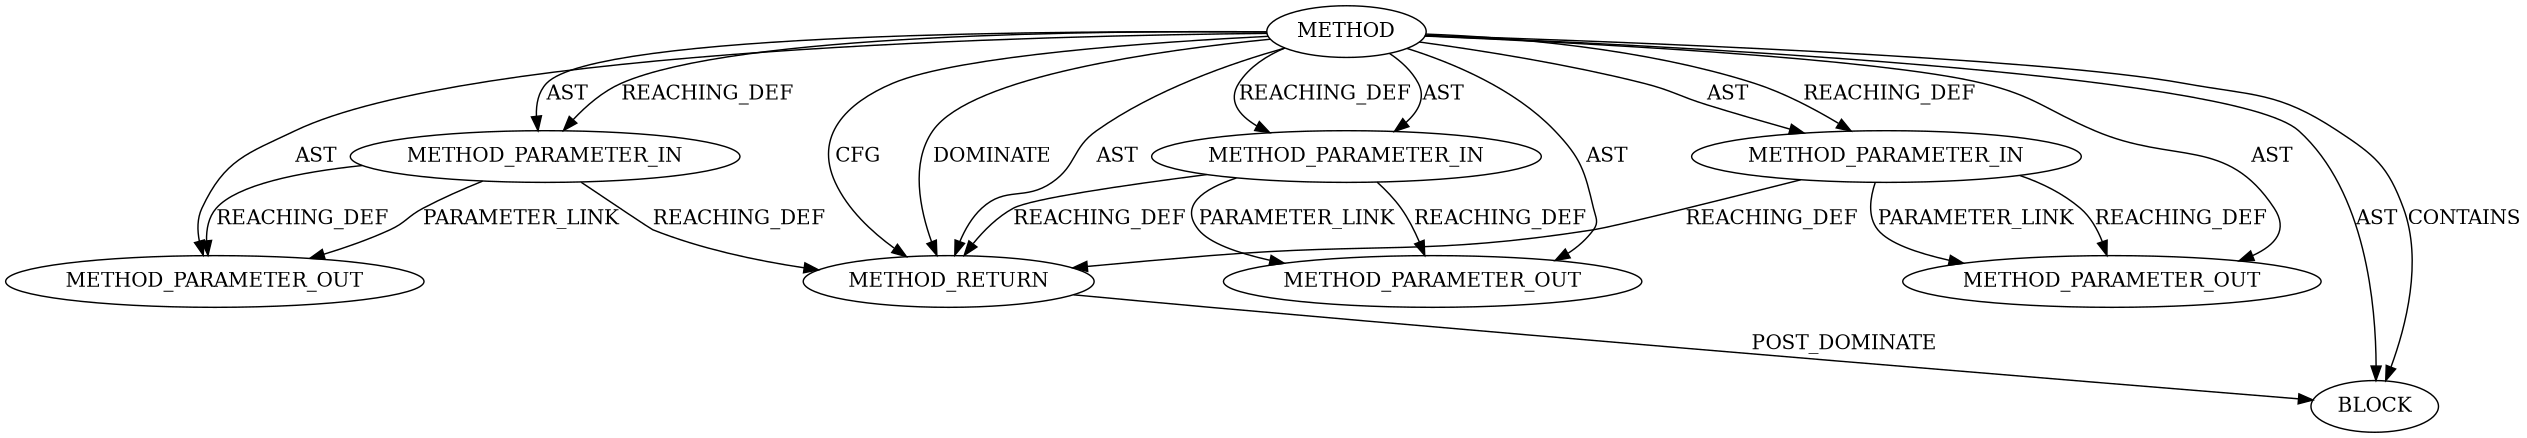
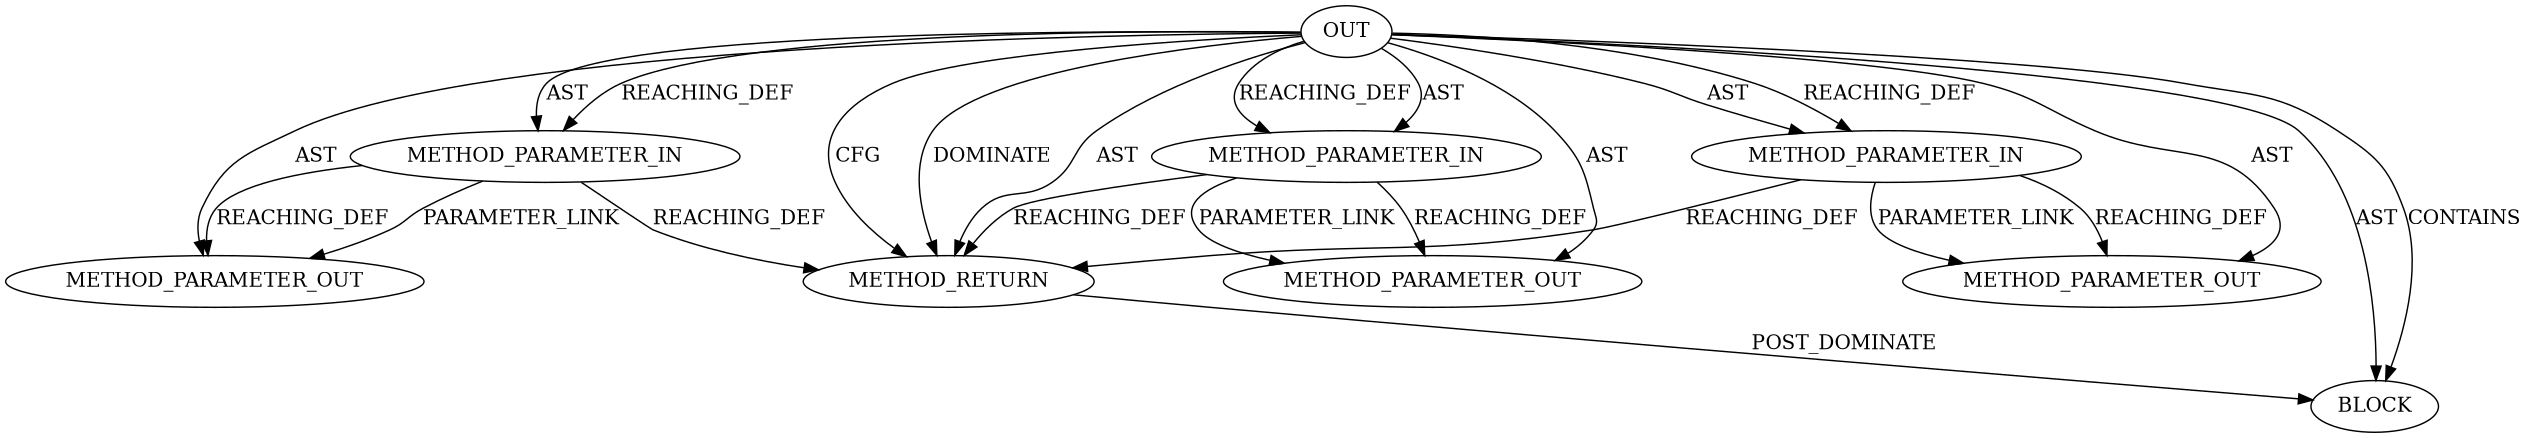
  digraph {
    node [CODE=p3 EVALUATION_STRATEGY=BY_VALUE IS_VARIADIC=false ORDER=2 TYPE_FULL_NAME=ANY]
    n1 [INDEX=3 NAME=p3 ORDER=3 label=METHOD_PARAMETER_OUT]
    n2 [INDEX=3 NAME=p3 ORDER=3 label=METHOD_PARAMETER_IN]
    n3 [CODE=RET label=METHOD_RETURN IS_VARIADIC=""]
    n4 [ARGUMENT_INDEX=1 CODE="<empty>" ORDER=1 label=BLOCK EVALUATION_STRATEGY="" IS_VARIADIC=""]
    n5 [CODE=p2 INDEX=2 NAME=p2 label=METHOD_PARAMETER_OUT]
-   n6 [AST_PARENT_FULL_NAME="<global>" AST_PARENT_TYPE=NAMESPACE_BLOCK CODE="<empty>" FILENAME="<empty>" FULL_NAME=trace_tls_device_tx_resync_req IS_EXTERNAL=true NAME=trace_tls_device_tx_resync_req ORDER=0 label=METHOD EVALUATION_STRATEGY="" IS_VARIADIC="" TYPE_FULL_NAME=""]
+   n6 [AST_PARENT_FULL_NAME="<global>" AST_PARENT_TYPE=NAMESPACE_BLOCK CODE="<empty>" FILENAME="<empty>" FULL_NAME=trace_tls_device_tx_resync_req IS_EXTERNAL=true NAME=trace_tls_device_tx_resync_req ORDER=0 label=OUT EVALUATION_STRATEGY="" IS_VARIADIC="" TYPE_FULL_NAME=""]
    n7 [CODE=p1 INDEX=1 NAME=p1 ORDER=1 label=METHOD_PARAMETER_OUT]
    n8 [CODE=p1 INDEX=1 NAME=p1 ORDER=1 label=METHOD_PARAMETER_IN]
    n9 [CODE=p2 INDEX=2 NAME=p2 label=METHOD_PARAMETER_IN]
    n2 -> n1 [VARIABLE=p3 label=REACHING_DEF]
    n2 -> n1 [label=PARAMETER_LINK]
    n2 -> n3 [VARIABLE=p3 label=REACHING_DEF]
    n3 -> n4 [label=POST_DOMINATE]
    n6 -> n1 [label=AST]
    n6 -> n2 [label=AST]
    n6 -> n2 [label=REACHING_DEF]
    n6 -> n3 [label=CFG]
    n6 -> n3 [label=DOMINATE]
    n6 -> n3 [label=AST]
    n6 -> n4 [label=AST]
    n6 -> n4 [label=CONTAINS]
    n6 -> n5 [label=AST]
    n6 -> n7 [label=AST]
    n6 -> n8 [label=AST]
    n6 -> n8 [label=REACHING_DEF]
    n6 -> n9 [label=REACHING_DEF]
    n6 -> n9 [label=AST]
    n8 -> n3 [VARIABLE=p1 label=REACHING_DEF]
    n8 -> n7 [VARIABLE=p1 label=REACHING_DEF]
    n8 -> n7 [label=PARAMETER_LINK]
    n9 -> n3 [VARIABLE=p2 label=REACHING_DEF]
    n9 -> n5 [VARIABLE=p2 label=REACHING_DEF]
    n9 -> n5 [label=PARAMETER_LINK]
  }
